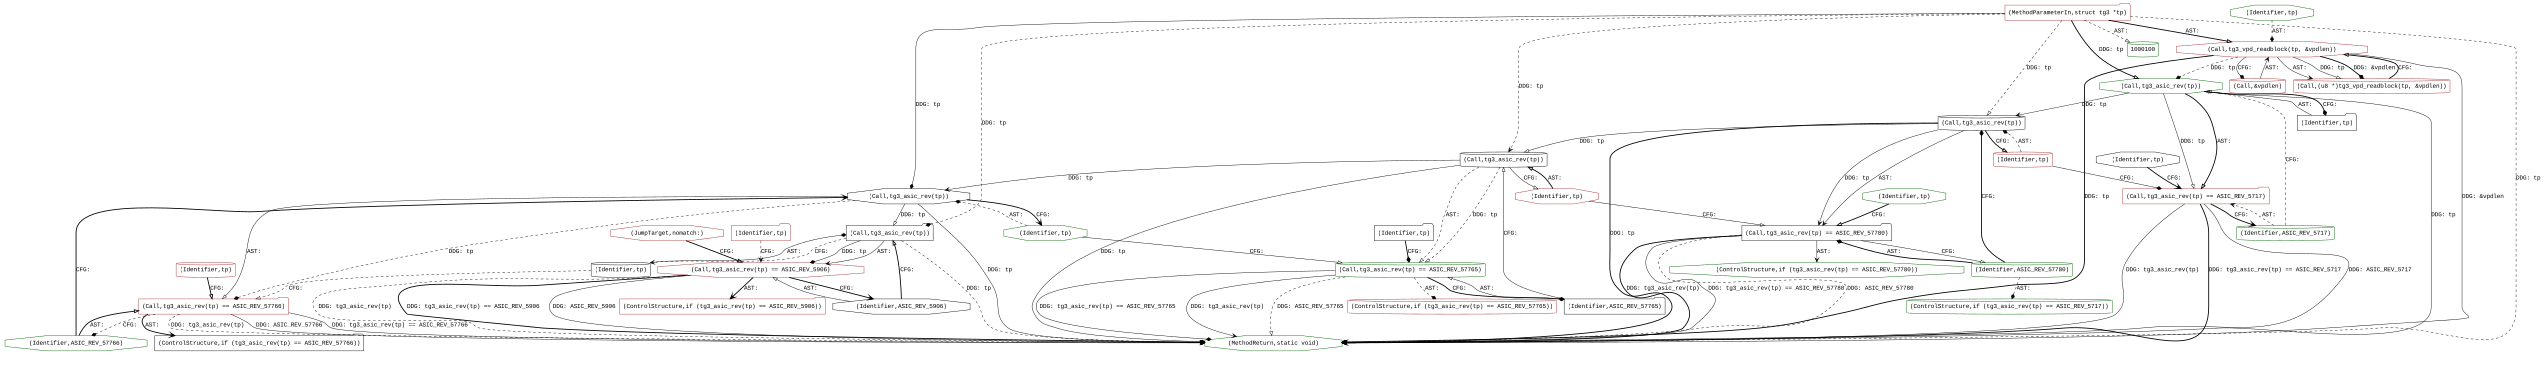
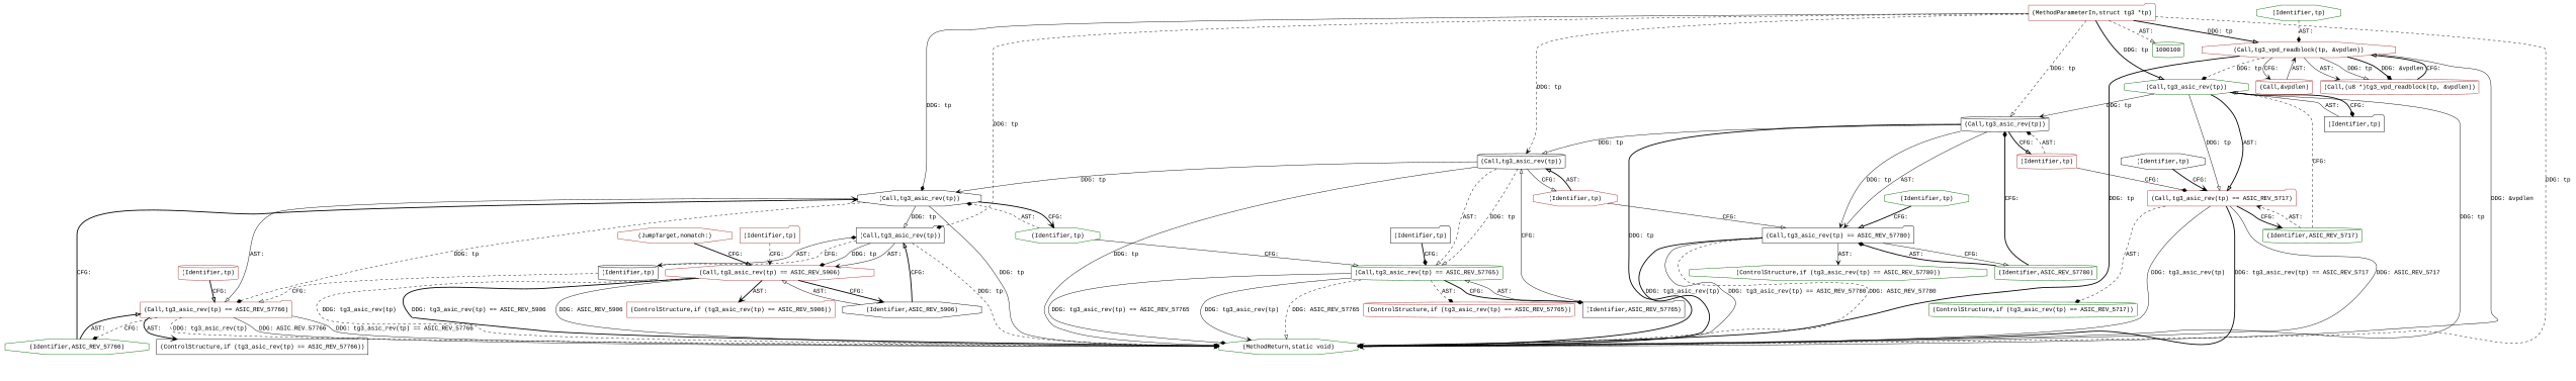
  digraph {
    fontname="Liberation Mono"
    node [color=brown fontname="Liberation Mono" shape=octagon]
    edge [arrowhead=onormal fontname="Liberation Mono" style=solid]
    n1 [color=darkgreen label="(Call,tg3_asic_rev(tp))"]
    n2 [label="(Call,tg3_asic_rev(tp) == ASIC_REV_5717)" shape=folder]
    n3 [color=black label="(Call,tg3_asic_rev(tp))" shape=cylinder]
    n4 [color=black label="(Identifier,tp)" shape=folder]
    n5 [color=darkgreen label="(MethodReturn,static void)"]
    n6 [color=darkgreen label="(Identifier,ASIC_REV_5717)" shape=cylinder]
    n7 [color=darkgreen label="(ControlStructure,if (tg3_asic_rev(tp) == ASIC_REV_5717))" shape=cylinder]
    n8 [color=black label="(Call,tg3_asic_rev(tp))" shape=cylinder]
    n9 [color=black label="(Call,tg3_asic_rev(tp) == ASIC_REV_57780)" shape=folder]
    n10 [label="(Identifier,tp)" shape=cylinder]
    n11 [label="(Call,tg3_vpd_readblock(tp, &vpdlen))"]
    n12 [label="(Call,(u8 *)tg3_vpd_readblock(tp, &vpdlen))" shape=cylinder]
    n13 [label="(Call,&vpdlen)" shape=cylinder]
    n14 [label="(MethodParameterIn,struct tg3 *tp)" shape=folder]
    n15 [color=black label="(Call,tg3_asic_rev(tp))"]
    n16 [color=black label="(Call,tg3_asic_rev(tp))" shape=folder]
    1000100 [color=darkgreen shape=cylinder]
    n18 [color=darkgreen label="(Call,tg3_asic_rev(tp) == ASIC_REV_57765)" shape=cylinder]
    n19 [label="(Identifier,tp)"]
    n20 [label="(Call,tg3_asic_rev(tp) == ASIC_REV_57766)" shape=folder]
    n21 [color=darkgreen label="(Identifier,tp)"]
    n22 [label="(Call,tg3_asic_rev(tp) == ASIC_REV_5906)"]
    n23 [color=black label="(Identifier,tp)" shape=cylinder]
    n24 [color=darkgreen label="(ControlStructure,if (tg3_asic_rev(tp) == ASIC_REV_57780))"]
    n25 [color=darkgreen label="(Identifier,ASIC_REV_57780)" shape=cylinder]
    n26 [label="(ControlStructure,if (tg3_asic_rev(tp) == ASIC_REV_57765))" shape=cylinder]
    n27 [color=black label="(Identifier,ASIC_REV_57765)" shape=folder]
    n28 [color=darkgreen label="(Identifier,ASIC_REV_57766)"]
    n29 [color=black label="(ControlStructure,if (tg3_asic_rev(tp) == ASIC_REV_57766))" shape=folder]
    n30 [label="(ControlStructure,if (tg3_asic_rev(tp) == ASIC_REV_5906))" shape=folder]
    n31 [color=black label="(Identifier,ASIC_REV_5906)"]
    n32 [color=black label="(Identifier,tp)" shape=folder]
    n33 [label="(Identifier,tp)" shape=folder]
    n34 [color=darkgreen label="(Identifier,tp)"]
    n35 [label="(JumpTarget,nomatch:)"]
    n36 [color=black label="(Identifier,tp)"]
    n37 [color=darkgreen label="(Identifier,tp)"]
    n38 [label="(Identifier,tp)" shape=cylinder]
    n1 -> n2 [label="AST: " style=bold]
    n1 -> n2 [label="DDG: tp"]
    n1 -> n3 [arrowhead=vee label="DDG: tp"]
    n1 -> n4 [arrowhead=diamond label="CFG: " style=bold]
    n1 -> n5 [label="DDG: tp"]
    n2 -> n5 [arrowhead=vee label="DDG: tg3_asic_rev(tp)"]
    n2 -> n5 [arrowhead=vee label="DDG: tg3_asic_rev(tp) == ASIC_REV_5717" style=bold]
    n2 -> n5 [arrowhead=diamond label="DDG: ASIC_REV_5717"]
    n2 -> n6 [arrowhead=vee label="CFG: " style=bold]
-   n25 -> n7 [arrowhead=diamond label="AST: " style=dashed]
+   n2 -> n7 [arrowhead=diamond label="AST: " style=dashed]
    n3 -> n5 [label="DDG: tp" style=bold]
    n3 -> n8 [label="DDG: tp"]
    n3 -> n9 [arrowhead=vee label="AST: "]
    n3 -> n9 [arrowhead=vee label="DDG: tp"]
    n3 -> n10 [label="CFG: " style=bold]
    n4 -> n1 [label="AST: "]
    n6 -> n1 [label="CFG: " style=dashed]
    n6 -> n2 [arrowhead=vee label="AST: " style=dashed]
    n8 -> n5 [arrowhead=diamond label="DDG: tp"]
    n8 -> n15 [arrowhead=vee label="DDG: tp"]
    n8 -> n18 [label="AST: " style=dashed]
    n8 -> n18 [label="DDG: tp" style=dashed]
    n8 -> n19 [label="CFG: "]
    n9 -> n5 [label="DDG: tg3_asic_rev(tp)" style=bold]
    n9 -> n5 [arrowhead=diamond label="DDG: tg3_asic_rev(tp) == ASIC_REV_57780"]
    n9 -> n5 [arrowhead=vee label="DDG: ASIC_REV_57780" style=dashed]
    n9 -> n24 [arrowhead=vee label="AST: "]
    n9 -> n25 [label="CFG: "]
    n10 -> n2 [arrowhead=diamond label="CFG: "]
    n10 -> n3 [arrowhead=diamond label="AST: " style=dashed]
    n11 -> n1 [arrowhead=diamond label="DDG: tp" style=dashed]
    n11 -> n5 [arrowhead=diamond label="DDG: tp" style=bold]
    n11 -> n5 [arrowhead=vee label="DDG: &vpdlen"]
    n11 -> n12 [arrowhead=vee label="AST: "]
    n11 -> n12 [label="DDG: tp"]
    n11 -> n12 [arrowhead=diamond label="DDG: &vpdlen" style=bold]
-   n11 -> n13 [arrowhead=diamond label="CFG: "]
+   n11 -> n13 [arrowhead=vee label="CFG: "]
    n12 -> n11 [label="CFG: " style=bold]
    n13 -> n11 [arrowhead=vee label="AST: "]
    n14 -> n1 [label="DDG: tp" style=bold]
    n14 -> n3 [label="DDG: tp" style=dashed]
    n14 -> n5 [arrowhead=vee label="DDG: tp" style=dashed]
    n14 -> n8 [arrowhead=vee label="DDG: tp" style=dashed]
-   n14 -> n11 [label="AST: " style=bold]
+   n14 -> n11 [label="DDG: tp" style=bold]
    n14 -> n15 [arrowhead=diamond label="DDG: tp"]
    n14 -> n16 [arrowhead=diamond label="DDG: tp" style=dashed]
    n14 -> 1000100 [label="AST: " style=dashed]
    n15 -> n5 [arrowhead=vee label="DDG: tp"]
    n15 -> n16 [label="DDG: tp"]
    n15 -> n20 [label="AST: "]
    n15 -> n20 [arrowhead=diamond label="DDG: tp" style=dashed]
    n15 -> n21 [arrowhead=vee label="CFG: " style=bold]
    n16 -> n5 [label="DDG: tp" style=dashed]
    n16 -> n22 [arrowhead=vee label="AST: "]
    n16 -> n22 [arrowhead=diamond label="DDG: tp"]
    n16 -> n23 [arrowhead=vee label="CFG: " style=dashed]
    n18 -> n5 [arrowhead=diamond label="DDG: tg3_asic_rev(tp) == ASIC_REV_57765"]
    n18 -> n5 [arrowhead=vee label="DDG: tg3_asic_rev(tp)"]
    n18 -> n5 [label="DDG: ASIC_REV_57765" style=dashed]
    n18 -> n26 [arrowhead=diamond label="AST: " style=dashed]
    n18 -> n27 [arrowhead=diamond label="CFG: " style=bold]
    n19 -> n8 [label="AST: " style=bold]
    n19 -> n9 [label="CFG: "]
    n20 -> n5 [arrowhead=diamond label="DDG: ASIC_REV_57766"]
    n20 -> n5 [arrowhead=vee label="DDG: tg3_asic_rev(tp) == ASIC_REV_57766"]
    n20 -> n5 [label="DDG: tg3_asic_rev(tp)" style=dashed]
    n20 -> n28 [arrowhead=diamond label="CFG: " style=dashed]
    n20 -> n29 [arrowhead=vee label="AST: " style=bold]
    n21 -> n15 [arrowhead=diamond label="AST: " style=dashed]
    n21 -> n18 [label="CFG: "]
    n22 -> n5 [arrowhead=vee label="DDG: tg3_asic_rev(tp)" style=dashed]
    n22 -> n5 [arrowhead=diamond label="DDG: tg3_asic_rev(tp) == ASIC_REV_5906" style=bold]
    n22 -> n5 [arrowhead=vee label="DDG: ASIC_REV_5906"]
    n22 -> n30 [arrowhead=vee label="AST: " style=bold]
    n22 -> n31 [arrowhead=vee label="CFG: " style=bold]
    n23 -> n16 [arrowhead=diamond label="AST: "]
    n23 -> n20 [label="CFG: " style=dashed]
    n25 -> n3 [arrowhead=diamond label="CFG: " style=bold]
    n25 -> n9 [arrowhead=diamond label="AST: " style=bold]
    n27 -> n8 [label="CFG: "]
    n27 -> n18 [label="AST: "]
    n28 -> n15 [arrowhead=vee label="CFG: " style=bold]
    n28 -> n20 [label="AST: " style=bold]
    n31 -> n16 [label="CFG: " style=bold]
    n31 -> n22 [label="AST: "]
    n32 -> n18 [arrowhead=diamond label="CFG: " style=bold]
    n33 -> n22 [arrowhead=vee label="CFG: " style=dashed]
    n34 -> n9 [label="CFG: " style=bold]
    n35 -> n22 [label="CFG: " style=bold]
    n36 -> n2 [arrowhead=vee label="CFG: " style=bold]
    n37 -> n11 [arrowhead=diamond label="AST: " style=dashed]
    n38 -> n20 [label="CFG: " style=bold]
  }
